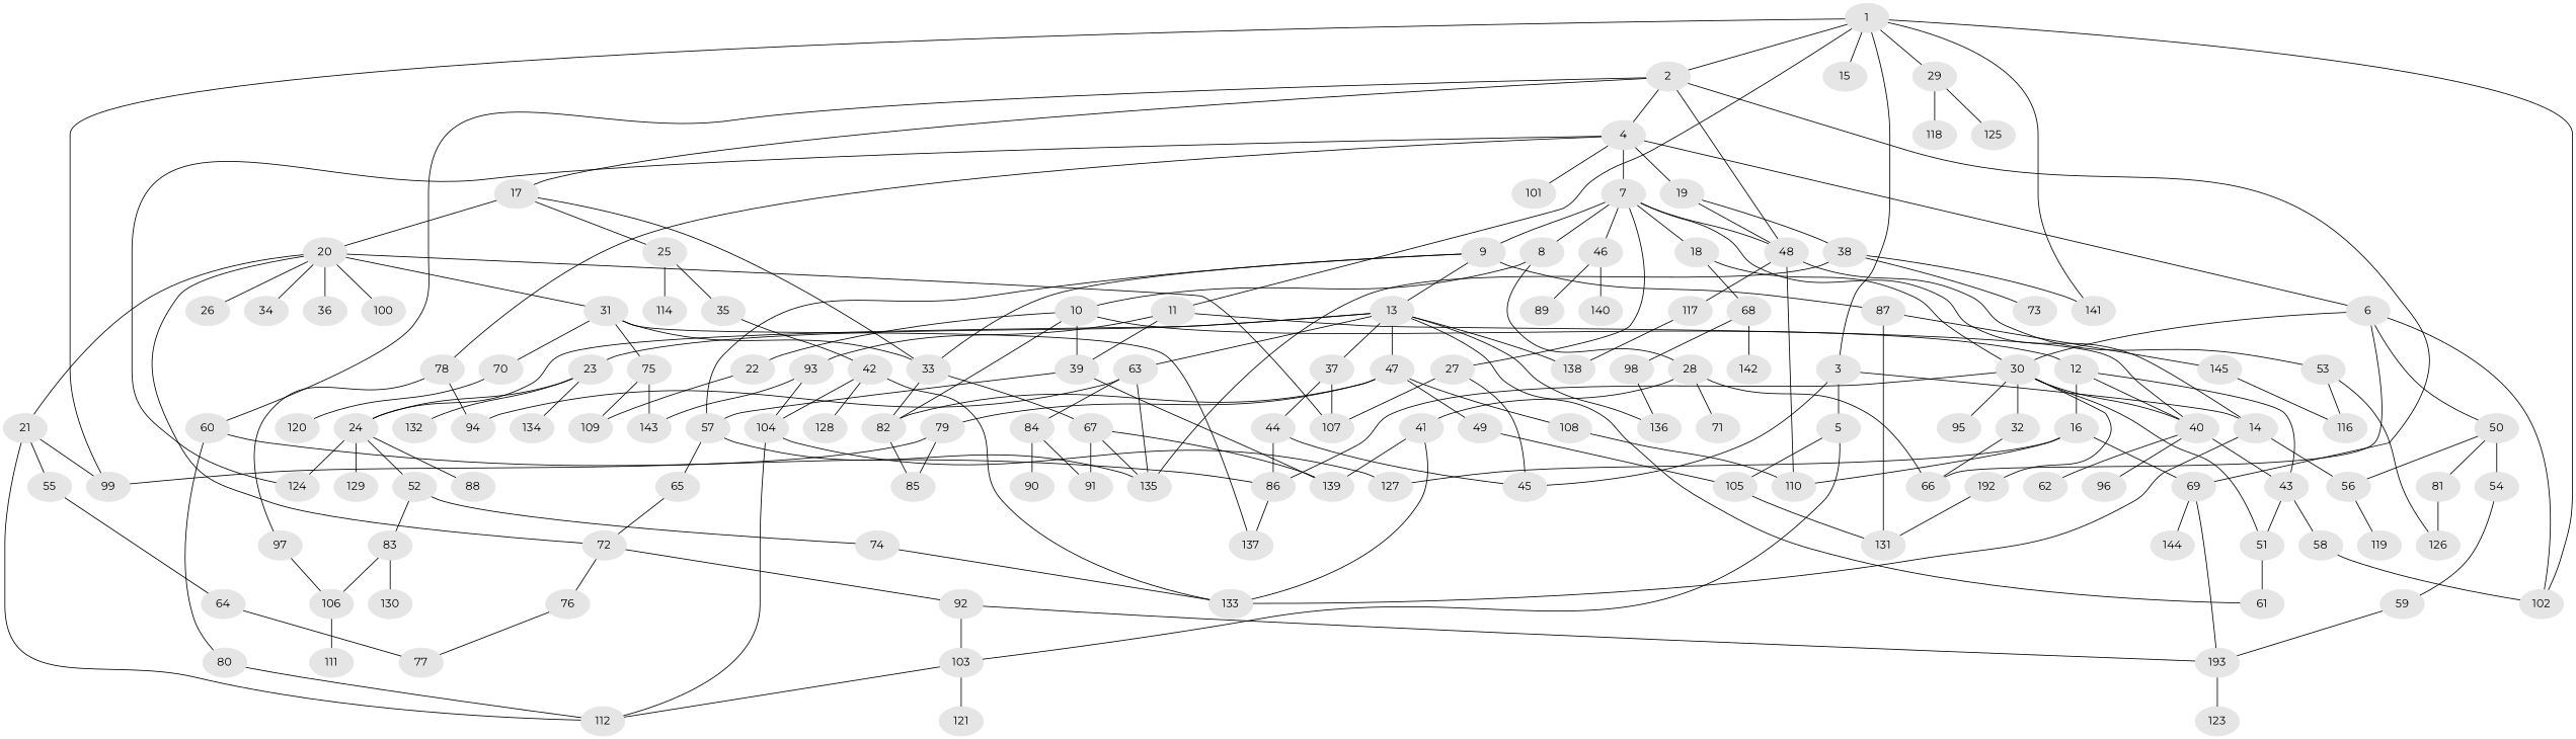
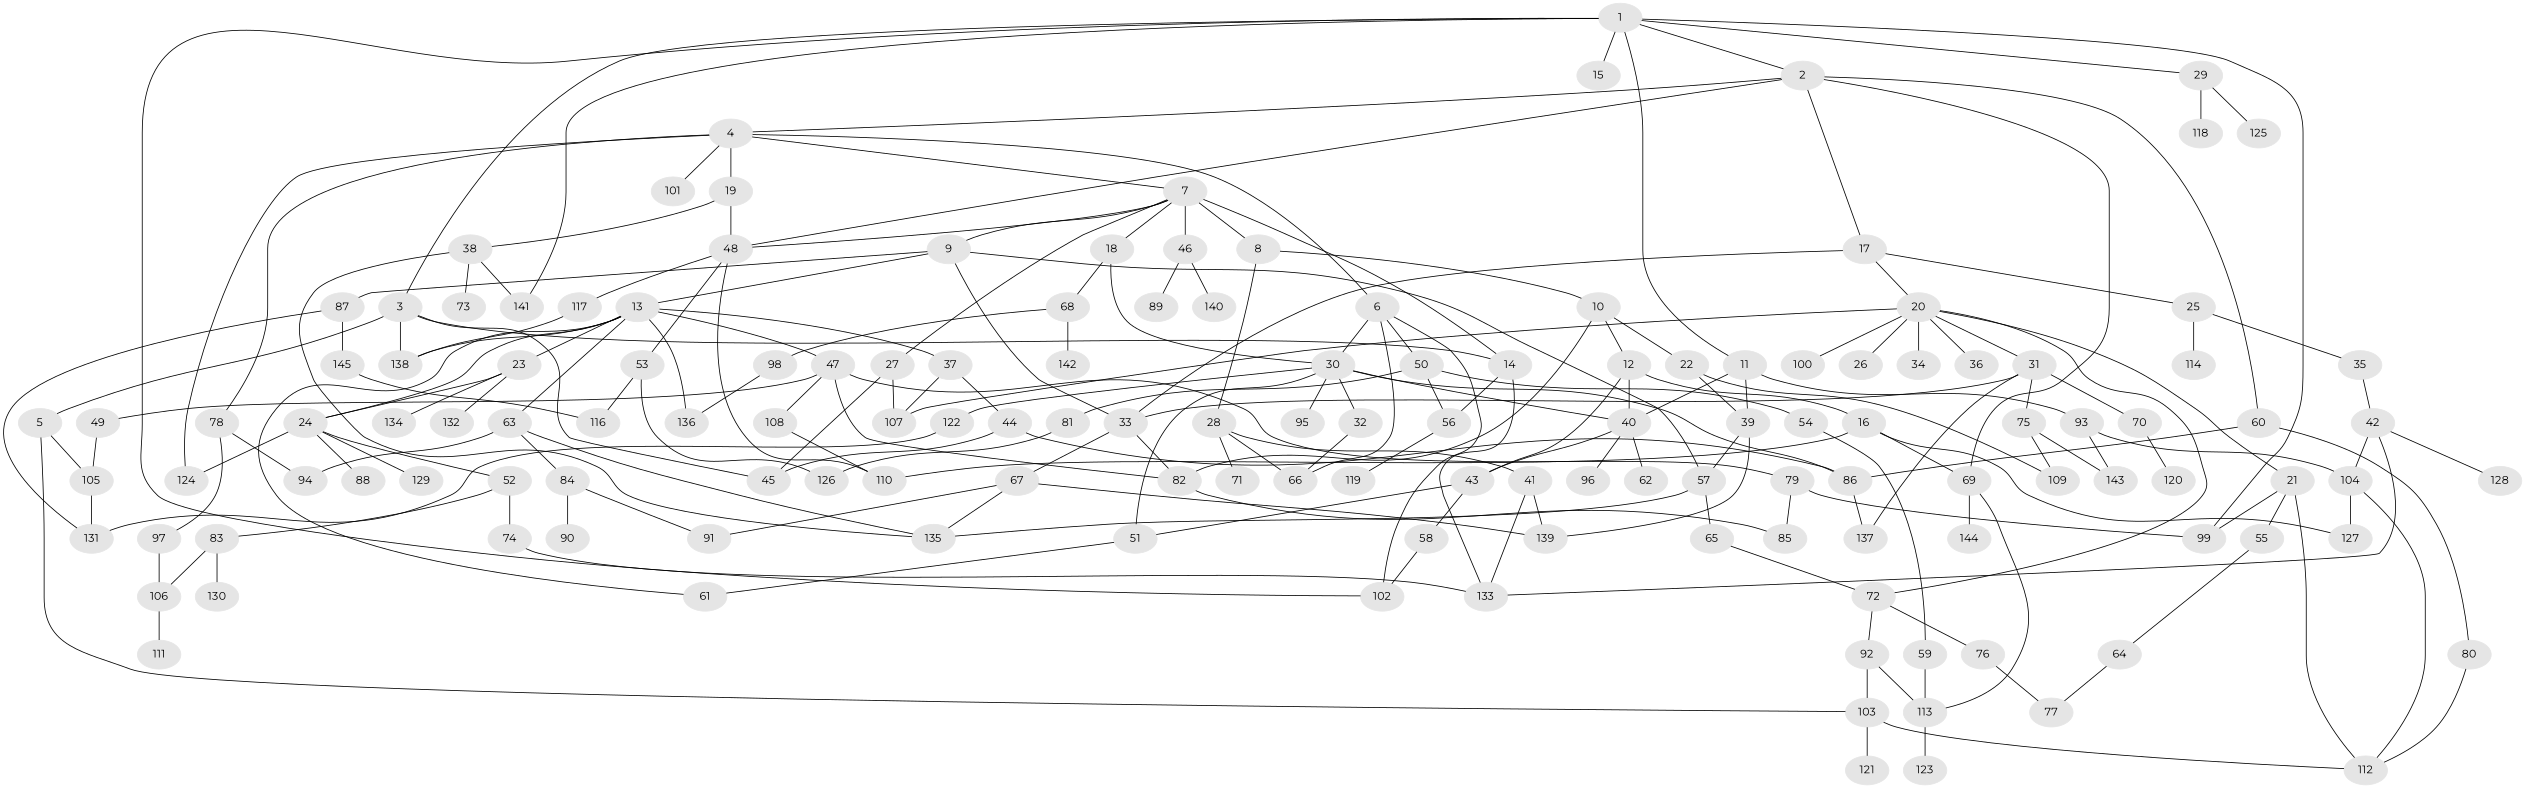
  graph {
    fontname=Montserrat
    node [color=gray90 fontname=Montserrat style=filled]
    edge [fontname=Montserrat]
    1
    2
    3
    11
    15
    29
    99
    102
    141
    4
    17
    48
    60
    69
    5
    14
    45
    138
    39
    40
    93
    118
    125
    6
    7
    19
    78
    101
    124
    33
    20
    25
    110
    53
    117
    86
    80
-   113 [label=193]
+   113
    144
    103
    105
    56
    133
    30
    50
    66
    8
    9
    18
    27
    46
    38
    94
    97
    112
    121
    131
    32
    51
    95
-   122 [label=192]
+   122
    54
    81
    10
    28
    13
    57
    87
    68
    107
    89
    140
    12
    22
    82
    41
    71
    23
    24
    37
    47
    61
    63
    136
    67
    135
    65
    n88 [label=145]
    16
    43
    109
    85
    139
    62
    96
    104
    143
    127
    58
    132
    134
    52
    88
    129
    44
    49
    79
    108
    84
    119
    21
    26
    31
    34
    36
    72
    100
    35
    114
    98
    142
    73
    55
    70
    75
    137
    76
    92
    64
    74
    83
    42
    120
    91
    128
    116
    126
    59
    106
    130
    77
    123
    90
    111
    1 -- 2
    1 -- 3
    1 -- 11
    1 -- 15
    1 -- 29
    1 -- 99
    1 -- 102
    1 -- 141
    2 -- 4
    2 -- 17
    2 -- 48
    2 -- 60
    2 -- 69
    3 -- 5
    3 -- 14
    3 -- 45
+   3 -- 138
    11 -- 39
    11 -- 40
    11 -- 93
    29 -- 118
    29 -- 125
    4 -- 6
    4 -- 7
    4 -- 19
    4 -- 78
    4 -- 101
    4 -- 124
    17 -- 33
    17 -- 20
    17 -- 25
    48 -- 110
    48 -- 53
    48 -- 117
    60 -- 86
    60 -- 80
    69 -- 113
    69 -- 144
    5 -- 103
    5 -- 105
    14 -- 56
    14 -- 133
    39 -- 57
    39 -- 139
    40 -- 43
    40 -- 62
    40 -- 96
    93 -- 104
    93 -- 143
    6 -- 102
    6 -- 30
    6 -- 50
    6 -- 66
    7 -- 48
    7 -- 14
    7 -- 8
    7 -- 9
    7 -- 18
    7 -- 27
    7 -- 46
    19 -- 48
    19 -- 38
    78 -- 94
    78 -- 97
    33 -- 82
    33 -- 67
    20 -- 107
    20 -- 21
    20 -- 26
    20 -- 31
    20 -- 34
    20 -- 36
    20 -- 72
    20 -- 100
    25 -- 35
    25 -- 114
    53 -- 116
    53 -- 126
    117 -- 138
    86 -- 137
    80 -- 112
    113 -- 123
    103 -- 112
    103 -- 121
    105 -- 131
    56 -- 119
    30 -- 40
    30 -- 86
    30 -- 32
    30 -- 51
    30 -- 95
    30 -- 122
    50 -- 56
    50 -- 54
    50 -- 81
    8 -- 10
    8 -- 28
    9 -- 33
    9 -- 13
    9 -- 57
    9 -- 87
    18 -- 30
    18 -- 68
    27 -- 45
    27 -- 107
    46 -- 89
    46 -- 140
    38 -- 141
    38 -- 135
    38 -- 73
    97 -- 106
    32 -- 66
    51 -- 61
    122 -- 131
    54 -- 59
    81 -- 126
    10 -- 12
    10 -- 22
    10 -- 82
    28 -- 66
    28 -- 41
    28 -- 71
    13 -- 138
    13 -- 23
    13 -- 24
    13 -- 37
    13 -- 47
    13 -- 61
    13 -- 63
    13 -- 136
    57 -- 135
    57 -- 65
    87 -- 131
    87 -- n88
    68 -- 98
    68 -- 142
    12 -- 40
    12 -- 16
    12 -- 43
-   10 -- 39
+   22 -- 39
    22 -- 109
    82 -- 85
    41 -- 133
    41 -- 139
    23 -- 24
    23 -- 132
    23 -- 134
    24 -- 124
    24 -- 52
    24 -- 88
    24 -- 129
    37 -- 107
    37 -- 44
    47 -- 82
    47 -- 49
    47 -- 79
    47 -- 108
    63 -- 94
    63 -- 135
    63 -- 84
    67 -- 135
    67 -- 139
    67 -- 91
    65 -- 72
    n88 -- 116
    16 -- 69
    16 -- 110
    16 -- 127
    43 -- 51
    43 -- 58
    104 -- 112
    104 -- 127
    58 -- 102
    52 -- 74
    52 -- 83
    44 -- 45
    44 -- 86
    49 -- 105
    79 -- 99
    79 -- 85
    108 -- 110
    84 -- 91
    84 -- 90
    21 -- 99
    21 -- 112
    21 -- 55
    31 -- 33
    31 -- 70
    31 -- 75
    31 -- 137
    72 -- 76
    72 -- 92
    35 -- 42
    98 -- 136
    55 -- 64
    70 -- 120
    75 -- 109
    75 -- 143
    76 -- 77
    92 -- 113
    92 -- 103
    64 -- 77
    74 -- 133
    83 -- 106
    83 -- 130
    42 -- 133
    42 -- 104
    42 -- 128
    59 -- 113
    106 -- 111
  }
